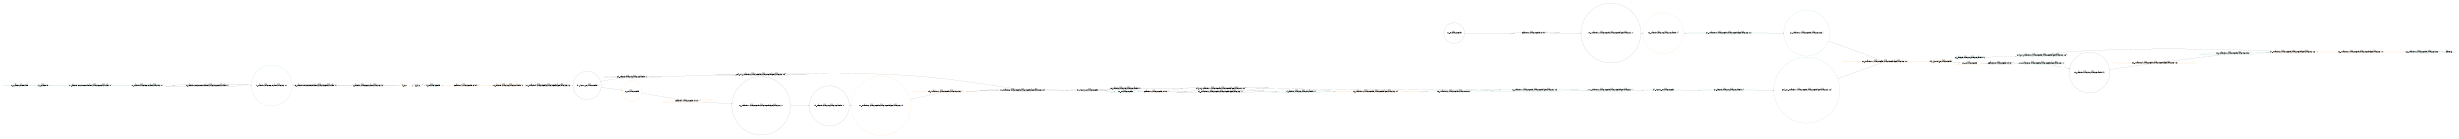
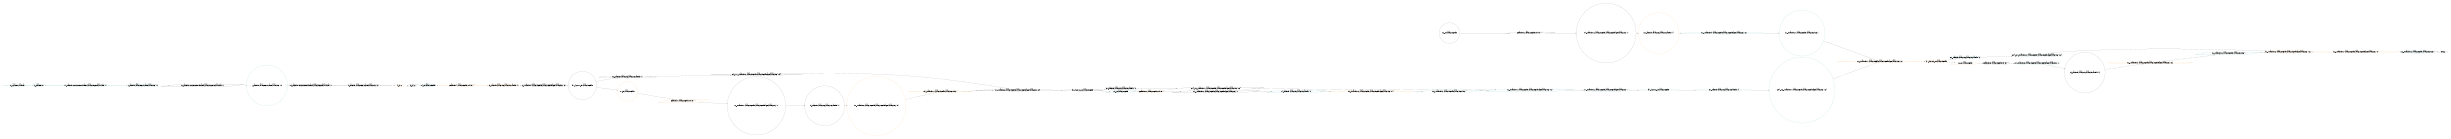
  digraph {
    rankdir=LR
    node [color=teal shape=diamond]
    "i3 := @parameter1: int" [shape=cylinder]
-   "r0 := @parameter0: java.util.Date" [label="r0 := @parameter0: parameter.util.Date"]
+   "r0 := @parameter0: java.util.Date"
    "$r1 = staticinvoke <com.sojson.common.utils.DateUtil: java.lang.String getYear(java.util.Date)>(r0)"
    "i0 = staticinvoke <java.lang.Integer: int parseInt(java.lang.String)>($r1)" [shape=cylinder]
    "$r2 = staticinvoke <com.sojson.common.utils.DateUtil: java.lang.String getMonth(java.util.Date)>(r0)" [color=black shape=parallelogram]
    "i1 = staticinvoke <java.lang.Integer: int parseInt(java.lang.String)>($r2)" [shape=circle]
    "$r3 = staticinvoke <com.sojson.common.utils.DateUtil: java.lang.String getDay(java.util.Date)>(r0)" [color=black shape=cylinder]
    "i2 = staticinvoke <java.lang.Integer: int parseInt(java.lang.String)>($r3)" [color=black]
    "i4 = i3 / 60" [color=darkorange]
    "i5 = i3 % 60" [color=black shape=parallelogram]
    "$r4 = new java.lang.StringBuilder" [shape=cylinder]
    "specialinvoke $r4.<java.lang.StringBuilder: void <init>()>()" [color=darkorange]
    "$r5 = staticinvoke <java.lang.String: java.lang.String valueOf(int)>(i0)" [color=darkorange shape=cylinder]
    "$r6 = virtualinvoke $r4.<java.lang.StringBuilder: java.lang.StringBuilder append(java.lang.String)>($r5)" [color=black shape=cylinder]
    "if i1 <= 9 goto $r7 = new java.lang.StringBuilder" [color=black shape=circle]
    "$r29 = staticinvoke <java.lang.String: java.lang.String valueOf(int)>(i1)" [color=black]
    "$r7 = new java.lang.StringBuilder" [color=darkorange shape=circle]
    "goto [?= $r11 = virtualinvoke $r6.<java.lang.StringBuilder: java.lang.StringBuilder append(java.lang.String)>($r29)]" [color=black]
    "specialinvoke $r7.<java.lang.StringBuilder: void <init>()>()" [color=darkorange shape=parallelogram]
    "$r11 = virtualinvoke $r6.<java.lang.StringBuilder: java.lang.StringBuilder append(java.lang.String)>($r29)" [color=black]
    "if i2 <= 9 goto $r12 = new java.lang.StringBuilder" [color=black]
    "$r8 = virtualinvoke $r7.<java.lang.StringBuilder: java.lang.StringBuilder append(java.lang.String)>(\"0\")" [color=black shape=circle]
    "$r9 = staticinvoke <java.lang.String: java.lang.String valueOf(int)>(i1)" [color=black shape=circle]
    "$r10 = virtualinvoke $r8.<java.lang.StringBuilder: java.lang.StringBuilder append(java.lang.String)>($r9)" [color=darkorange shape=circle]
    "$r29 = virtualinvoke $r10.<java.lang.StringBuilder: java.lang.String toString()>()" [color=darkorange]
    "$r30 = staticinvoke <java.lang.String: java.lang.String valueOf(int)>(i2)" [color=black shape=cylinder]
    "$r12 = new java.lang.StringBuilder" [shape=parallelogram]
    "goto [?= $r16 = virtualinvoke $r11.<java.lang.StringBuilder: java.lang.StringBuilder append(java.lang.String)>($r30)]" [color=black shape=parallelogram]
    "specialinvoke $r12.<java.lang.StringBuilder: void <init>()>()" [color=darkorange shape=cylinder]
    "$r16 = virtualinvoke $r11.<java.lang.StringBuilder: java.lang.StringBuilder append(java.lang.String)>($r30)" [shape=parallelogram]
    "$r17 = virtualinvoke $r16.<java.lang.StringBuilder: java.lang.StringBuilder append(java.lang.String)>(\" \")" [shape=cylinder]
    "$r13 = virtualinvoke $r12.<java.lang.StringBuilder: java.lang.StringBuilder append(java.lang.String)>(\"0\")" [color=black shape=parallelogram]
    "$r14 = staticinvoke <java.lang.String: java.lang.String valueOf(int)>(i2)" [shape=parallelogram]
    "$r15 = virtualinvoke $r13.<java.lang.StringBuilder: java.lang.StringBuilder append(java.lang.String)>($r14)" [color=darkorange]
    "$r30 = virtualinvoke $r15.<java.lang.StringBuilder: java.lang.String toString()>()" [shape=parallelogram]
    "if i4 <= 9 goto $r18 = new java.lang.StringBuilder"
    "$r31 = staticinvoke <java.lang.String: java.lang.String valueOf(int)>(i4)"
    "goto [?= $r22 = virtualinvoke $r17.<java.lang.StringBuilder: java.lang.StringBuilder append(java.lang.String)>($r31)]" [shape=circle]
    "$r18 = new java.lang.StringBuilder" [color=black shape=circle]
    "specialinvoke $r18.<java.lang.StringBuilder: void <init>()>()" [color=black shape=parallelogram]
    "$r22 = virtualinvoke $r17.<java.lang.StringBuilder: java.lang.StringBuilder append(java.lang.String)>($r31)" [color=darkorange]
    "if i5 <= 9 goto $r23 = new java.lang.StringBuilder" [color=darkorange shape=cylinder]
    "$r19 = virtualinvoke $r18.<java.lang.StringBuilder: java.lang.StringBuilder append(java.lang.String)>(\"0\")" [color=black shape=circle]
    "$r20 = staticinvoke <java.lang.String: java.lang.String valueOf(int)>(i4)" [color=darkorange shape=circle]
    "$r21 = virtualinvoke $r19.<java.lang.StringBuilder: java.lang.StringBuilder append(java.lang.String)>($r20)"
    "$r31 = virtualinvoke $r21.<java.lang.StringBuilder: java.lang.String toString()>()" [shape=circle]
    "$r32 = staticinvoke <java.lang.String: java.lang.String valueOf(int)>(i5)" [shape=cylinder]
    "$r23 = new java.lang.StringBuilder" [color=darkorange shape=parallelogram]
    "goto [?= $r27 = virtualinvoke $r22.<java.lang.StringBuilder: java.lang.StringBuilder append(java.lang.String)>($r32)]" [shape=cylinder]
    "specialinvoke $r23.<java.lang.StringBuilder: void <init>()>()" [color=black shape=cylinder]
    "$r27 = virtualinvoke $r22.<java.lang.StringBuilder: java.lang.StringBuilder append(java.lang.String)>($r32)" [color=darkorange shape=cylinder]
    "$r28 = virtualinvoke $r27.<java.lang.StringBuilder: java.lang.StringBuilder append(java.lang.String)>(\"00\")" [color=darkorange]
    "$r24 = virtualinvoke $r23.<java.lang.StringBuilder: java.lang.StringBuilder append(java.lang.String)>(\"0\")" [shape=cylinder]
    "$r25 = staticinvoke <java.lang.String: java.lang.String valueOf(int)>(i5)" [color=black shape=circle]
    "$r26 = virtualinvoke $r24.<java.lang.StringBuilder: java.lang.StringBuilder append(java.lang.String)>($r25)" [color=darkorange]
    "$r32 = virtualinvoke $r26.<java.lang.StringBuilder: java.lang.String toString()>()" [shape=parallelogram]
    "r33 = virtualinvoke $r28.<java.lang.StringBuilder: java.lang.String toString()>()" [shape=cylinder]
-   "return r33" [color=black label="parameter r33"]
+   "return r33" [color=black]
    "i3 := @parameter1: int" -> "$r1 = staticinvoke <com.sojson.common.utils.DateUtil: java.lang.String getYear(java.util.Date)>(r0)"
    "r0 := @parameter0: java.util.Date" -> "i3 := @parameter1: int"
    "$r1 = staticinvoke <com.sojson.common.utils.DateUtil: java.lang.String getYear(java.util.Date)>(r0)" -> "i0 = staticinvoke <java.lang.Integer: int parseInt(java.lang.String)>($r1)"
    "i0 = staticinvoke <java.lang.Integer: int parseInt(java.lang.String)>($r1)" -> "$r2 = staticinvoke <com.sojson.common.utils.DateUtil: java.lang.String getMonth(java.util.Date)>(r0)"
    "$r2 = staticinvoke <com.sojson.common.utils.DateUtil: java.lang.String getMonth(java.util.Date)>(r0)" -> "i1 = staticinvoke <java.lang.Integer: int parseInt(java.lang.String)>($r2)"
    "i1 = staticinvoke <java.lang.Integer: int parseInt(java.lang.String)>($r2)" -> "$r3 = staticinvoke <com.sojson.common.utils.DateUtil: java.lang.String getDay(java.util.Date)>(r0)"
    "$r3 = staticinvoke <com.sojson.common.utils.DateUtil: java.lang.String getDay(java.util.Date)>(r0)" -> "i2 = staticinvoke <java.lang.Integer: int parseInt(java.lang.String)>($r3)"
    "i2 = staticinvoke <java.lang.Integer: int parseInt(java.lang.String)>($r3)" -> "i4 = i3 / 60"
    "i4 = i3 / 60" -> "i5 = i3 % 60"
    "i5 = i3 % 60" -> "$r4 = new java.lang.StringBuilder"
    "$r4 = new java.lang.StringBuilder" -> "specialinvoke $r4.<java.lang.StringBuilder: void <init>()>()"
    "specialinvoke $r4.<java.lang.StringBuilder: void <init>()>()" -> "$r5 = staticinvoke <java.lang.String: java.lang.String valueOf(int)>(i0)"
    "$r5 = staticinvoke <java.lang.String: java.lang.String valueOf(int)>(i0)" -> "$r6 = virtualinvoke $r4.<java.lang.StringBuilder: java.lang.StringBuilder append(java.lang.String)>($r5)"
    "$r6 = virtualinvoke $r4.<java.lang.StringBuilder: java.lang.StringBuilder append(java.lang.String)>($r5)" -> "if i1 <= 9 goto $r7 = new java.lang.StringBuilder"
    "if i1 <= 9 goto $r7 = new java.lang.StringBuilder" -> "$r29 = staticinvoke <java.lang.String: java.lang.String valueOf(int)>(i1)"
    "if i1 <= 9 goto $r7 = new java.lang.StringBuilder" -> "$r7 = new java.lang.StringBuilder"
    "$r29 = staticinvoke <java.lang.String: java.lang.String valueOf(int)>(i1)" -> "goto [?= $r11 = virtualinvoke $r6.<java.lang.StringBuilder: java.lang.StringBuilder append(java.lang.String)>($r29)]"
    "$r7 = new java.lang.StringBuilder" -> "specialinvoke $r7.<java.lang.StringBuilder: void <init>()>()"
    "goto [?= $r11 = virtualinvoke $r6.<java.lang.StringBuilder: java.lang.StringBuilder append(java.lang.String)>($r29)]" -> "$r11 = virtualinvoke $r6.<java.lang.StringBuilder: java.lang.StringBuilder append(java.lang.String)>($r29)"
    "specialinvoke $r7.<java.lang.StringBuilder: void <init>()>()" -> "$r8 = virtualinvoke $r7.<java.lang.StringBuilder: java.lang.StringBuilder append(java.lang.String)>(\"0\")"
    "$r11 = virtualinvoke $r6.<java.lang.StringBuilder: java.lang.StringBuilder append(java.lang.String)>($r29)" -> "if i2 <= 9 goto $r12 = new java.lang.StringBuilder"
    "if i2 <= 9 goto $r12 = new java.lang.StringBuilder" -> "$r30 = staticinvoke <java.lang.String: java.lang.String valueOf(int)>(i2)"
    "if i2 <= 9 goto $r12 = new java.lang.StringBuilder" -> "$r12 = new java.lang.StringBuilder"
    "$r8 = virtualinvoke $r7.<java.lang.StringBuilder: java.lang.StringBuilder append(java.lang.String)>(\"0\")" -> "$r9 = staticinvoke <java.lang.String: java.lang.String valueOf(int)>(i1)"
    "$r9 = staticinvoke <java.lang.String: java.lang.String valueOf(int)>(i1)" -> "$r10 = virtualinvoke $r8.<java.lang.StringBuilder: java.lang.StringBuilder append(java.lang.String)>($r9)"
    "$r10 = virtualinvoke $r8.<java.lang.StringBuilder: java.lang.StringBuilder append(java.lang.String)>($r9)" -> "$r29 = virtualinvoke $r10.<java.lang.StringBuilder: java.lang.String toString()>()"
    "$r29 = virtualinvoke $r10.<java.lang.StringBuilder: java.lang.String toString()>()" -> "$r11 = virtualinvoke $r6.<java.lang.StringBuilder: java.lang.StringBuilder append(java.lang.String)>($r29)"
    "$r30 = staticinvoke <java.lang.String: java.lang.String valueOf(int)>(i2)" -> "goto [?= $r16 = virtualinvoke $r11.<java.lang.StringBuilder: java.lang.StringBuilder append(java.lang.String)>($r30)]"
    "$r12 = new java.lang.StringBuilder" -> "specialinvoke $r12.<java.lang.StringBuilder: void <init>()>()"
    "goto [?= $r16 = virtualinvoke $r11.<java.lang.StringBuilder: java.lang.StringBuilder append(java.lang.String)>($r30)]" -> "$r16 = virtualinvoke $r11.<java.lang.StringBuilder: java.lang.StringBuilder append(java.lang.String)>($r30)"
    "specialinvoke $r12.<java.lang.StringBuilder: void <init>()>()" -> "$r13 = virtualinvoke $r12.<java.lang.StringBuilder: java.lang.StringBuilder append(java.lang.String)>(\"0\")"
    "$r16 = virtualinvoke $r11.<java.lang.StringBuilder: java.lang.StringBuilder append(java.lang.String)>($r30)" -> "$r17 = virtualinvoke $r16.<java.lang.StringBuilder: java.lang.StringBuilder append(java.lang.String)>(\" \")"
    "$r17 = virtualinvoke $r16.<java.lang.StringBuilder: java.lang.StringBuilder append(java.lang.String)>(\" \")" -> "if i4 <= 9 goto $r18 = new java.lang.StringBuilder"
    "$r13 = virtualinvoke $r12.<java.lang.StringBuilder: java.lang.StringBuilder append(java.lang.String)>(\"0\")" -> "$r14 = staticinvoke <java.lang.String: java.lang.String valueOf(int)>(i2)"
    "$r14 = staticinvoke <java.lang.String: java.lang.String valueOf(int)>(i2)" -> "$r15 = virtualinvoke $r13.<java.lang.StringBuilder: java.lang.StringBuilder append(java.lang.String)>($r14)"
    "$r15 = virtualinvoke $r13.<java.lang.StringBuilder: java.lang.StringBuilder append(java.lang.String)>($r14)" -> "$r30 = virtualinvoke $r15.<java.lang.StringBuilder: java.lang.String toString()>()"
    "$r30 = virtualinvoke $r15.<java.lang.StringBuilder: java.lang.String toString()>()" -> "$r16 = virtualinvoke $r11.<java.lang.StringBuilder: java.lang.StringBuilder append(java.lang.String)>($r30)"
    "if i4 <= 9 goto $r18 = new java.lang.StringBuilder" -> "$r31 = staticinvoke <java.lang.String: java.lang.String valueOf(int)>(i4)"
    "$r31 = staticinvoke <java.lang.String: java.lang.String valueOf(int)>(i4)" -> "goto [?= $r22 = virtualinvoke $r17.<java.lang.StringBuilder: java.lang.StringBuilder append(java.lang.String)>($r31)]"
    "goto [?= $r22 = virtualinvoke $r17.<java.lang.StringBuilder: java.lang.StringBuilder append(java.lang.String)>($r31)]" -> "$r22 = virtualinvoke $r17.<java.lang.StringBuilder: java.lang.StringBuilder append(java.lang.String)>($r31)"
    "$r18 = new java.lang.StringBuilder" -> "specialinvoke $r18.<java.lang.StringBuilder: void <init>()>()"
    "specialinvoke $r18.<java.lang.StringBuilder: void <init>()>()" -> "$r19 = virtualinvoke $r18.<java.lang.StringBuilder: java.lang.StringBuilder append(java.lang.String)>(\"0\")"
    "$r22 = virtualinvoke $r17.<java.lang.StringBuilder: java.lang.StringBuilder append(java.lang.String)>($r31)" -> "if i5 <= 9 goto $r23 = new java.lang.StringBuilder"
    "if i5 <= 9 goto $r23 = new java.lang.StringBuilder" -> "$r32 = staticinvoke <java.lang.String: java.lang.String valueOf(int)>(i5)"
    "if i5 <= 9 goto $r23 = new java.lang.StringBuilder" -> "$r23 = new java.lang.StringBuilder"
    "$r19 = virtualinvoke $r18.<java.lang.StringBuilder: java.lang.StringBuilder append(java.lang.String)>(\"0\")" -> "$r20 = staticinvoke <java.lang.String: java.lang.String valueOf(int)>(i4)"
    "$r20 = staticinvoke <java.lang.String: java.lang.String valueOf(int)>(i4)" -> "$r21 = virtualinvoke $r19.<java.lang.StringBuilder: java.lang.StringBuilder append(java.lang.String)>($r20)"
    "$r21 = virtualinvoke $r19.<java.lang.StringBuilder: java.lang.StringBuilder append(java.lang.String)>($r20)" -> "$r31 = virtualinvoke $r21.<java.lang.StringBuilder: java.lang.String toString()>()"
    "$r31 = virtualinvoke $r21.<java.lang.StringBuilder: java.lang.String toString()>()" -> "$r22 = virtualinvoke $r17.<java.lang.StringBuilder: java.lang.StringBuilder append(java.lang.String)>($r31)"
    "$r32 = staticinvoke <java.lang.String: java.lang.String valueOf(int)>(i5)" -> "goto [?= $r27 = virtualinvoke $r22.<java.lang.StringBuilder: java.lang.StringBuilder append(java.lang.String)>($r32)]"
    "$r23 = new java.lang.StringBuilder" -> "specialinvoke $r23.<java.lang.StringBuilder: void <init>()>()"
    "goto [?= $r27 = virtualinvoke $r22.<java.lang.StringBuilder: java.lang.StringBuilder append(java.lang.String)>($r32)]" -> "$r27 = virtualinvoke $r22.<java.lang.StringBuilder: java.lang.StringBuilder append(java.lang.String)>($r32)"
    "specialinvoke $r23.<java.lang.StringBuilder: void <init>()>()" -> "$r24 = virtualinvoke $r23.<java.lang.StringBuilder: java.lang.StringBuilder append(java.lang.String)>(\"0\")"
    "$r27 = virtualinvoke $r22.<java.lang.StringBuilder: java.lang.StringBuilder append(java.lang.String)>($r32)" -> "$r28 = virtualinvoke $r27.<java.lang.StringBuilder: java.lang.StringBuilder append(java.lang.String)>(\"00\")"
    "$r28 = virtualinvoke $r27.<java.lang.StringBuilder: java.lang.StringBuilder append(java.lang.String)>(\"00\")" -> "r33 = virtualinvoke $r28.<java.lang.StringBuilder: java.lang.String toString()>()"
    "$r24 = virtualinvoke $r23.<java.lang.StringBuilder: java.lang.StringBuilder append(java.lang.String)>(\"0\")" -> "$r25 = staticinvoke <java.lang.String: java.lang.String valueOf(int)>(i5)"
    "$r25 = staticinvoke <java.lang.String: java.lang.String valueOf(int)>(i5)" -> "$r26 = virtualinvoke $r24.<java.lang.StringBuilder: java.lang.StringBuilder append(java.lang.String)>($r25)"
    "$r26 = virtualinvoke $r24.<java.lang.StringBuilder: java.lang.StringBuilder append(java.lang.String)>($r25)" -> "$r32 = virtualinvoke $r26.<java.lang.StringBuilder: java.lang.String toString()>()"
    "$r32 = virtualinvoke $r26.<java.lang.StringBuilder: java.lang.String toString()>()" -> "$r27 = virtualinvoke $r22.<java.lang.StringBuilder: java.lang.StringBuilder append(java.lang.String)>($r32)"
    "r33 = virtualinvoke $r28.<java.lang.StringBuilder: java.lang.String toString()>()" -> "return r33"
  }
